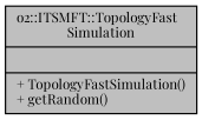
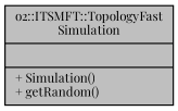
  digraph {
    fontname="Playfair Display"
-   n1 [color=black fillcolor=grey75 fontcolor=black fontname="Playfair Display" fontsize=10 height=0.2 label="{o2::ITSMFT::TopologyFast\lSimulation\n||+ TopologyFastSimulation()\l+ getRandom()\l}" shape=record style=filled width=0.4]
+   n1 [color=black fillcolor=grey75 fontcolor=black fontname="Playfair Display" fontsize=10 height=0.2 label="{o2::ITSMFT::TopologyFast\lSimulation\n||+ Simulation()\l+ getRandom()\l}" shape=record style=filled width=0.4]
  }
